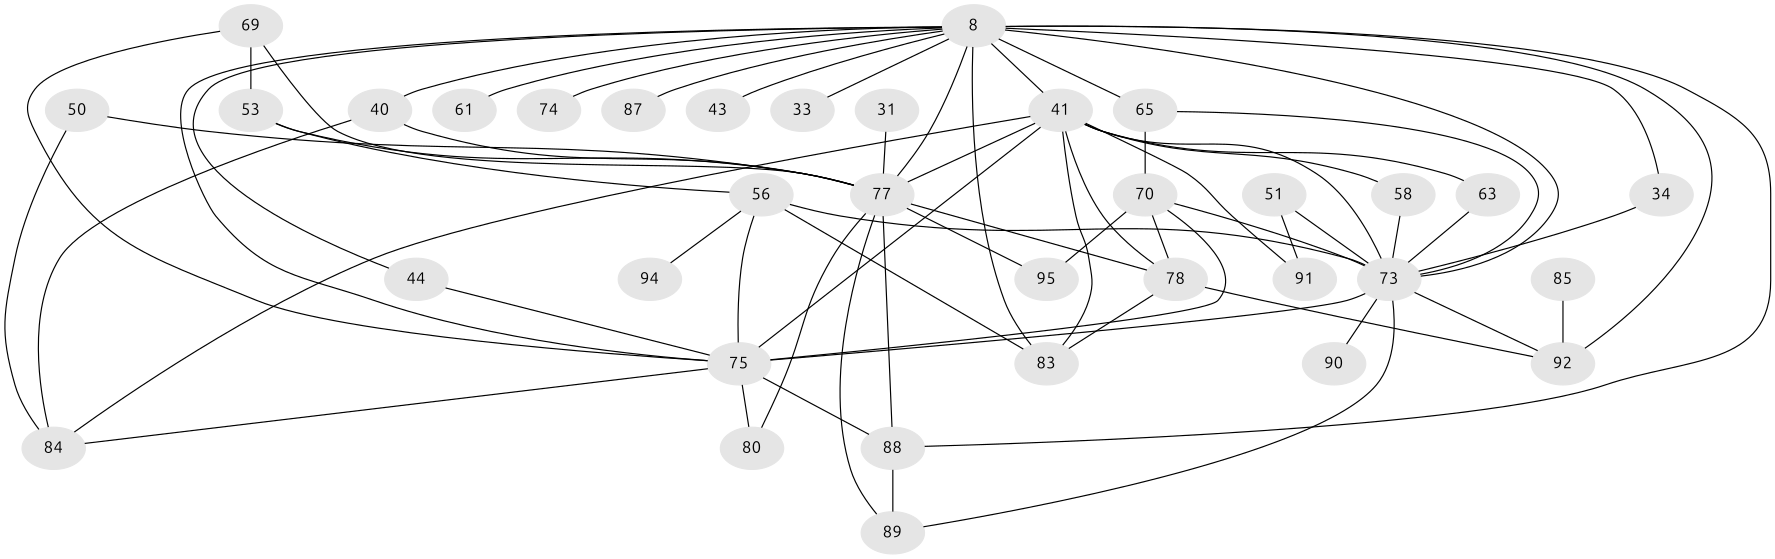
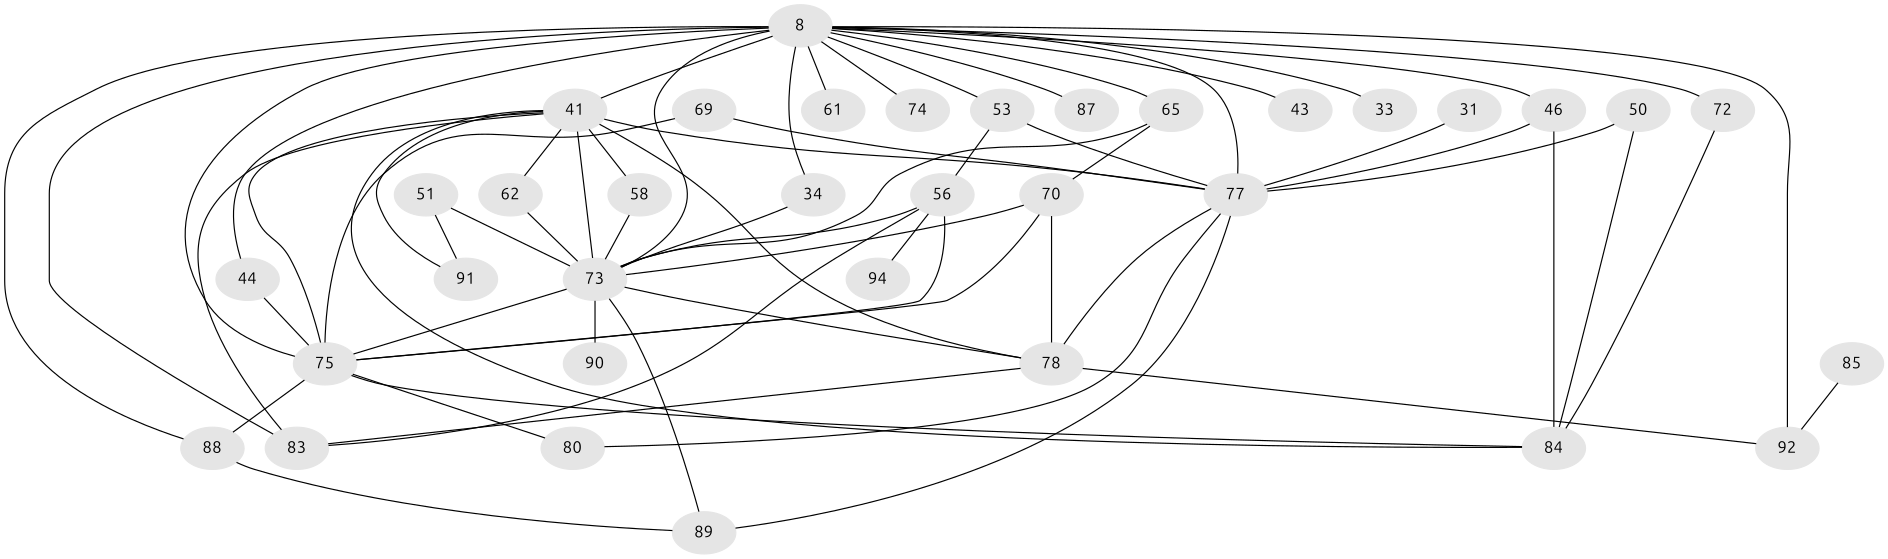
  graph {
    fontname=Ubuntu
    node [color=gray90 fontname=Ubuntu style=filled]
    edge [fontname=Ubuntu]
    8 [super="+7"]
    33
    34
    41 [super="+36+27+10"]
    44
-   46 [super="+13" label=40]
+   46 [super="+13"]
    53 [super="+37"]
    n8 [label=61]
    65
+   72 [super="+68"]
    73 [super="+71+57+14+59+6"]
    74
    75 [super="+54+60+66+4"]
    77 [super="+16+42+9"]
    83 [super="+82+81+47"]
    87
    88 [super="+23+39+79"]
    92 [super="+86+76"]
    n19 [label=43]
    58
-   63
+   63 [label=62]
    78 [super="+48"]
    84 [super="+35"]
    91
    56 [super="+21"]
    70 [super="+15+49"]
-   95
    89 [super="+43"]
    90
    80
    31
    85
    50
    51 [super="+22"]
    94
    69
    8 -- 33 [weight=2]
    8 -- 34
    8 -- 41 [weight=8]
    8 -- 44
    8 -- 46
-   69 -- 53
+   8 -- 53
    8 -- n8 [weight=2]
    8 -- 65
+   8 -- 72 [weight=3]
    8 -- 73 [weight=8]
    8 -- 74
    8 -- 75 [weight=4]
    8 -- 77 [weight=9]
    8 -- 83 [weight=3]
    8 -- 87 [weight=2]
    8 -- 88
    8 -- 92 [weight=2]
    8 -- n19 [weight=2]
    34 -- 73
    41 -- 73 [weight=4]
    41 -- 75 [weight=3]
    41 -- 77 [weight=5]
    41 -- 83 [weight=3]
    41 -- 58
    41 -- 63
    41 -- 78
    41 -- 84
    41 -- 91
    44 -- 75
    46 -- 77 [weight=2]
    46 -- 84 [weight=2]
    53 -- 77
    53 -- 56
    65 -- 73
    65 -- 70 [weight=3]
+   72 -- 84
    73 -- 75 [weight=5]
-   73 -- 92
+   73 -- 78
    73 -- 89
    73 -- 90 [weight=2]
    75 -- 88 [weight=4]
    75 -- 84 [weight=2]
    75 -- 80
-   77 -- 88 [weight=3]
    77 -- 78 [weight=2]
-   77 -- 95
    77 -- 89
    77 -- 80
    88 -- 89
    58 -- 73
    63 -- 73
    78 -- 83
    78 -- 92
    56 -- 73 [weight=2]
    56 -- 75
    56 -- 83
    56 -- 94
    70 -- 73
    70 -- 75 [weight=2]
    70 -- 78
-   70 -- 95
    31 -- 77 [weight=2]
    85 -- 92
    50 -- 77
    50 -- 84
    51 -- 73 [weight=4]
    51 -- 91
    69 -- 75
    69 -- 77
  }
